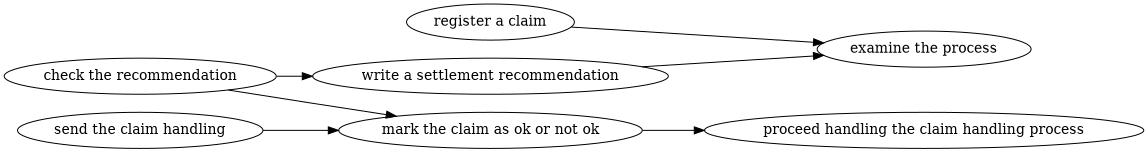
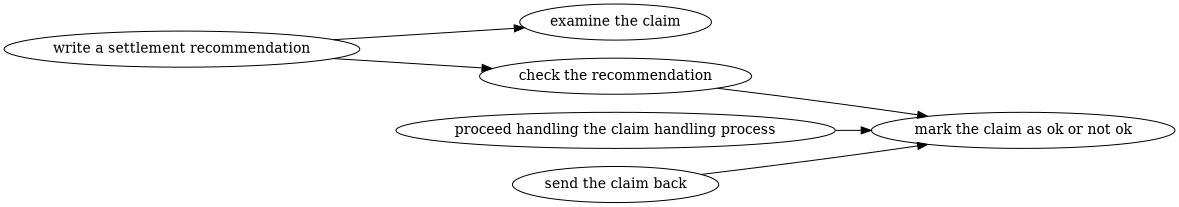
  strict digraph {
    rankdir=LR
    edge [attrs="{'type': 'flow', 'label': 'flow'}"]
-   "register a claim" [attrs="{'type': 'Activity', 'label': 'register a claim'}"]
-   "examine the claim" [attrs="{'type': 'Activity', 'label': 'examine the claim'}" label="examine the process"]
+   "examine the claim" [attrs="{'type': 'Activity', 'label': 'examine the claim'}"]
    "write a settlement recommendation" [attrs="{'type': 'Activity', 'label': 'write a settlement recommendation'}"]
    "check the recommendation" [attrs="{'type': 'Activity', 'label': 'check the recommendation'}"]
    "mark the claim as ok or not ok" [attrs="{'type': 'Activity', 'label': 'mark the claim as ok or not ok'}"]
    n6 [attrs="{'type': 'Activity', 'label': 'proceed with the claim handling process'}" label="proceed handling the claim handling process"]
-   "send the claim back" [attrs="{'type': 'Activity', 'label': 'send the claim back'}" label="send the claim handling"]
-   "register a claim" -> "examine the claim"
+   "send the claim back" [attrs="{'type': 'Activity', 'label': 'send the claim back'}"]
    "write a settlement recommendation" -> "examine the claim"
-   "check the recommendation" -> "write a settlement recommendation"
+   "write a settlement recommendation" -> "check the recommendation"
    "check the recommendation" -> "mark the claim as ok or not ok"
-   "mark the claim as ok or not ok" -> n6
+   n6 -> "mark the claim as ok or not ok"
    "send the claim back" -> "mark the claim as ok or not ok"
  }
